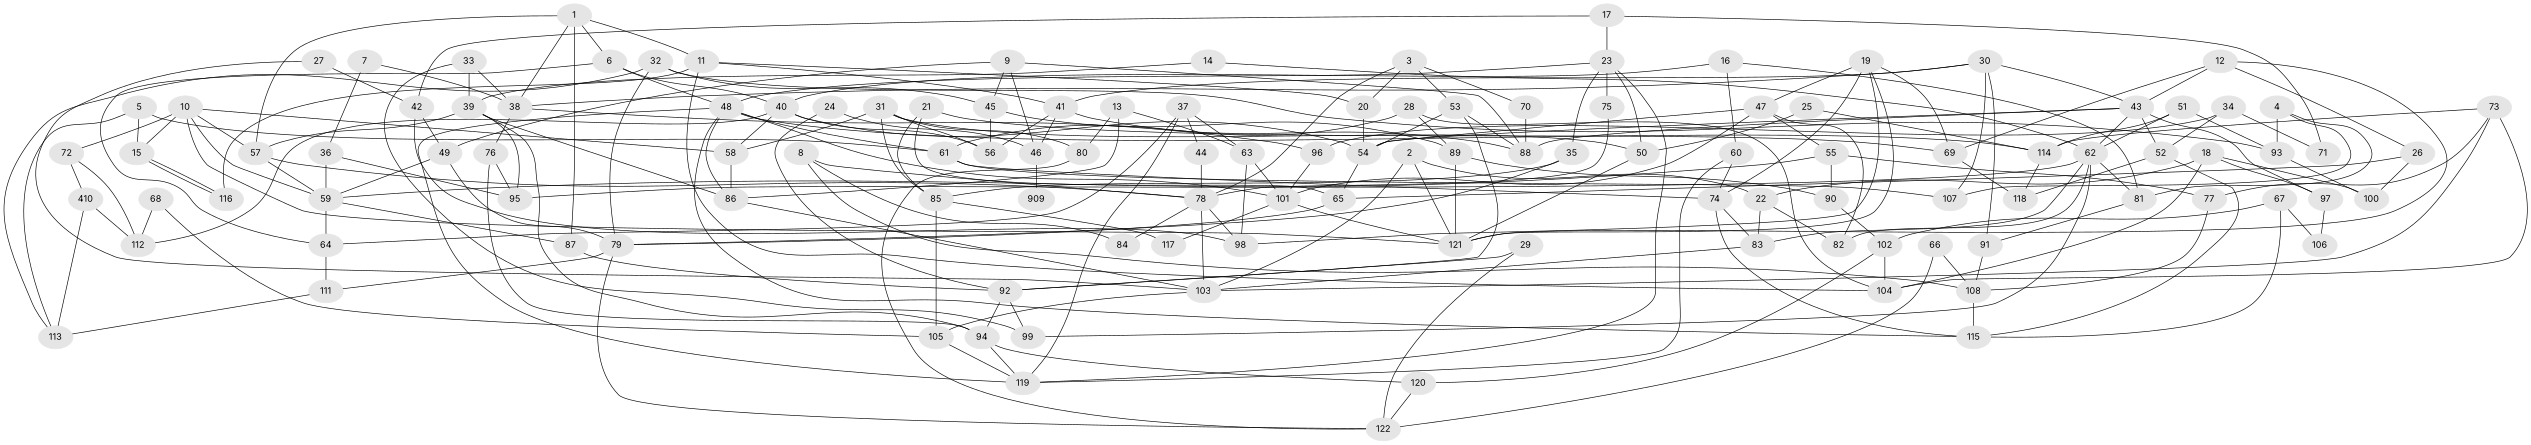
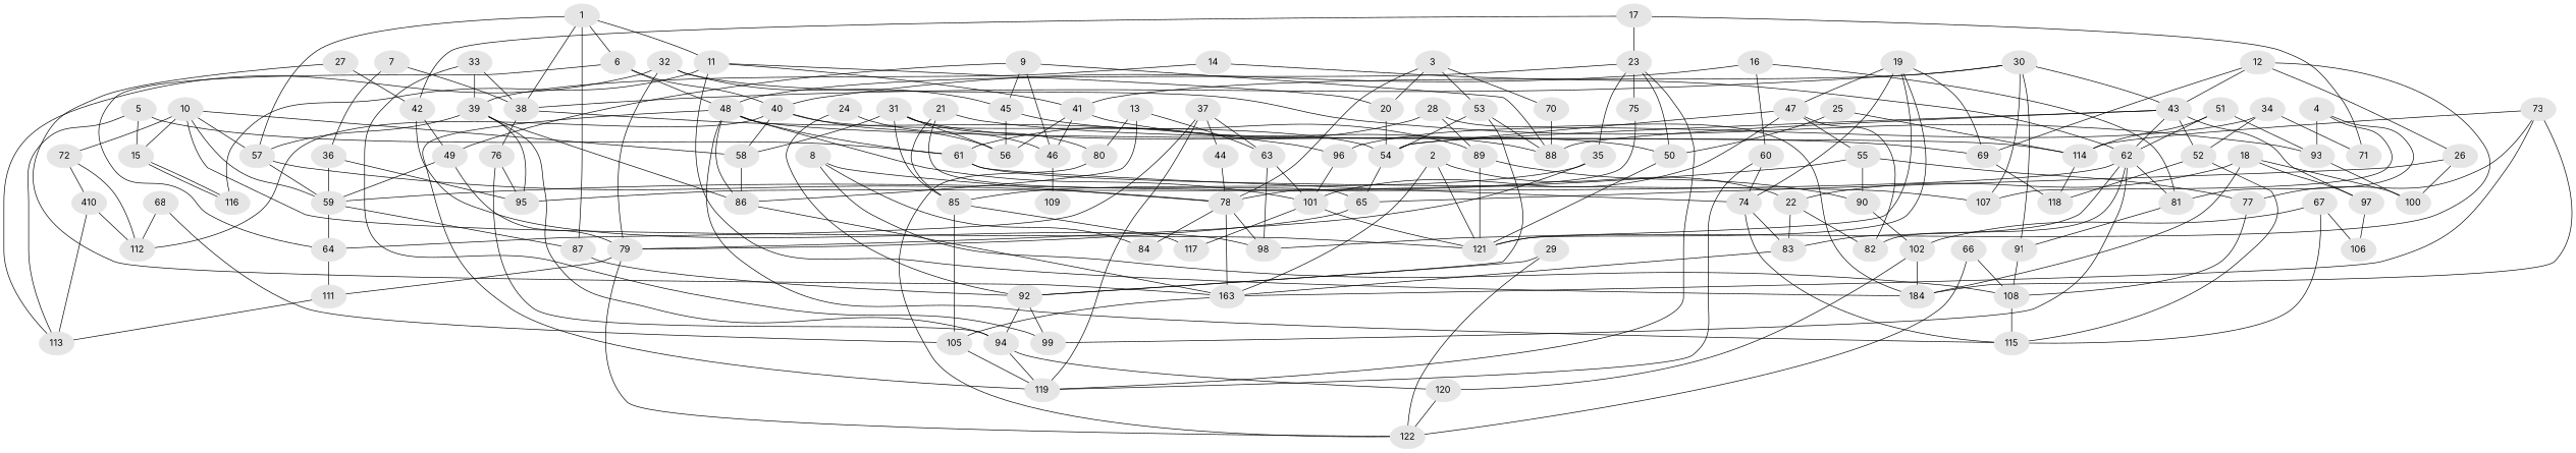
  graph {
    fontname=Inter
    node [color=gray90 fontname=Inter style=filled]
    edge [fontname=Inter]
    1
    6
    11
    38
    57
    87
    40
    48
    64
    20
    41
-   104
+   104 [label=184]
    116
    96
    76
    78
    59
    92
    2
    22
-   103
+   103 [label=163]
    121
    82
    83
    105
    3
    53
    70
    54
    88
    84
    98
    4
    81
    93
    107
    91
    100
    5
    15
    61
    113
    74
    58
    56
    112
    86
    119
    114
    101
    115
    111
    7
    36
    95
    8
    108
    75
    9
    45
    46
    49
    89
-   109 [label=909]
+   109
    79
    10
    72
    n68 [label=410]
    12
    26
    43
    69
    65
    62
    97
    52
    118
    13
    63
    80
    122
    14
    39
    94
    99
    16
    60
    17
    23
    42
    71
    35
    50
    18
    106
    19
    47
    55
    21
    85
    117
    24
    27
    25
    28
    90
    29
    30
    31
    32
    33
    120
    34
    37
    44
    77
    51
    102
    66
    67
    68
    73
    1 -- 6
    1 -- 11
    1 -- 38
    1 -- 57
    1 -- 87
    6 -- 40
    6 -- 48
    6 -- 64
    11 -- 20
    11 -- 41
    11 -- 104
    11 -- 116
    38 -- 96
    38 -- 76
    57 -- 78
    57 -- 59
    87 -- 92
    40 -- 54
    40 -- 58
    40 -- 56
    40 -- 112
    48 -- 61
    48 -- 86
    48 -- 119
    48 -- 114
    48 -- 101
    48 -- 115
    64 -- 111
    20 -- 54
    41 -- 88
    41 -- 56
    41 -- 46
    96 -- 101
    76 -- 95
    76 -- 94
    78 -- 103
    78 -- 84
    78 -- 98
    59 -- 87
    59 -- 64
    92 -- 94
    92 -- 99
    2 -- 22
    2 -- 103
    2 -- 121
    22 -- 82
    22 -- 83
    103 -- 105
    83 -- 103
    105 -- 119
    3 -- 20
    3 -- 78
    3 -- 53
    3 -- 70
    53 -- 92
    53 -- 54
    53 -- 88
    70 -- 88
    54 -- 65
    4 -- 81
    4 -- 93
    4 -- 107
    81 -- 91
    93 -- 100
    91 -- 108
    5 -- 15
    5 -- 61
    5 -- 113
    15 -- 116
    15 -- 116
    61 -- 107
    61 -- 74
    74 -- 83
    74 -- 115
    58 -- 86
    86 -- 103
    114 -- 118
    101 -- 121
    101 -- 117
    111 -- 113
    7 -- 38
    7 -- 36
    36 -- 59
    36 -- 95
    8 -- 78
    8 -- 84
    8 -- 108
    108 -- 115
    75 -- 78
    9 -- 88
    9 -- 45
    9 -- 46
    9 -- 49
    45 -- 56
    45 -- 89
    46 -- 109
    49 -- 59
    49 -- 79
    89 -- 121
    89 -- 90
    79 -- 111
    79 -- 122
    10 -- 57
    10 -- 59
    10 -- 121
    10 -- 15
    10 -- 58
    10 -- 72
    72 -- 112
    72 -- n68
    n68 -- 113
    n68 -- 112
    12 -- 121
    12 -- 26
    12 -- 43
    12 -- 69
    26 -- 100
    26 -- 65
    43 -- 54
    43 -- 88
    43 -- 62
    43 -- 97
    43 -- 52
    69 -- 118
    65 -- 79
    62 -- 82
    62 -- 83
    62 -- 81
    62 -- 95
    62 -- 99
    97 -- 106
    52 -- 115
    52 -- 118
    13 -- 86
    13 -- 63
    13 -- 80
    63 -- 98
    63 -- 101
    80 -- 122
    14 -- 62
    14 -- 39
    39 -- 57
    39 -- 86
    39 -- 95
    39 -- 94
    94 -- 119
    94 -- 120
    16 -- 40
    16 -- 81
    16 -- 60
    60 -- 74
    60 -- 119
    17 -- 23
    17 -- 42
    17 -- 71
    23 -- 48
    23 -- 119
    23 -- 75
    23 -- 35
    23 -- 50
    42 -- 98
    42 -- 49
    35 -- 79
    35 -- 85
    50 -- 121
    18 -- 104
    18 -- 22
    18 -- 100
    18 -- 97
    19 -- 121
    19 -- 98
    19 -- 74
    19 -- 69
    19 -- 47
    47 -- 82
    47 -- 54
    47 -- 101
    47 -- 55
    55 -- 59
    55 -- 90
    55 -- 77
    21 -- 69
    21 -- 65
    21 -- 85
    85 -- 105
    85 -- 117
    24 -- 92
    24 -- 46
    27 -- 103
    27 -- 42
    25 -- 114
    25 -- 50
    28 -- 104
    28 -- 61
    28 -- 89
    90 -- 102
    29 -- 92
    29 -- 122
    30 -- 38
    30 -- 41
    30 -- 107
    30 -- 91
    30 -- 43
    31 -- 58
    31 -- 56
    31 -- 80
    31 -- 50
    31 -- 85
    32 -- 93
    32 -- 113
    32 -- 45
    32 -- 79
    33 -- 38
    33 -- 39
    33 -- 99
    120 -- 122
    34 -- 96
    34 -- 52
    34 -- 71
    37 -- 64
    37 -- 119
    37 -- 63
    37 -- 44
    44 -- 78
    77 -- 108
    51 -- 93
    51 -- 114
    51 -- 62
    102 -- 104
    102 -- 120
    66 -- 108
    66 -- 122
    67 -- 115
    67 -- 106
    67 -- 102
    68 -- 105
    68 -- 112
    73 -- 104
    73 -- 103
    73 -- 114
    73 -- 77
  }
